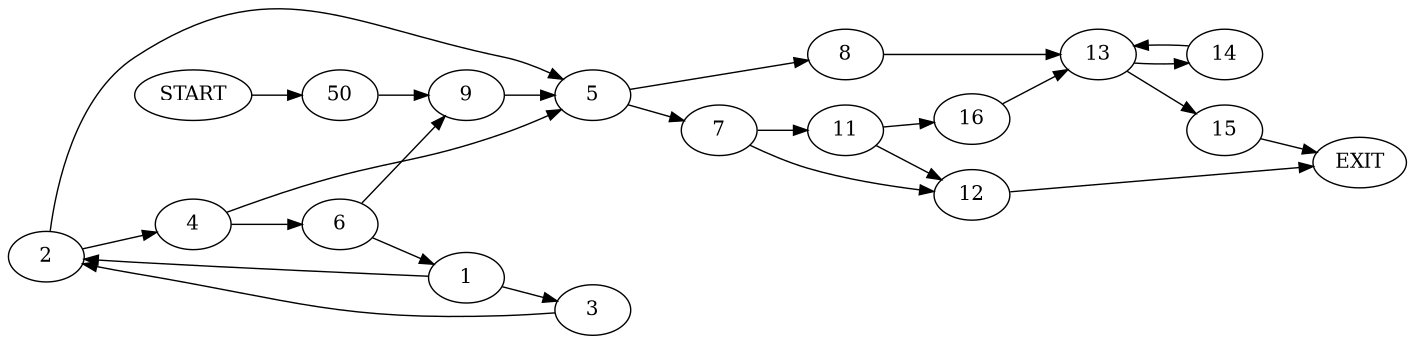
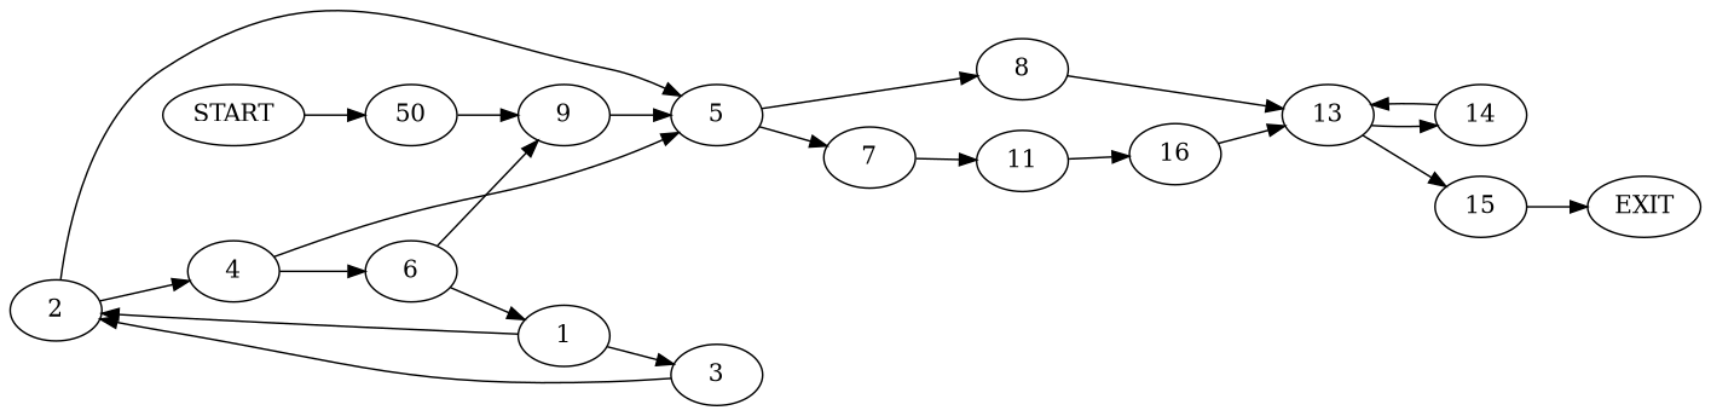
  digraph {
    rankdir=LR
    n1 [label=START]
    n2 [label=50]
    1
    2
    3
    9
    4
    5
    6
    7
    8
    11
-   12
    13
    16
    n16 [label=EXIT]
    14
    15
    n1 -> n2
    n2 -> 9
    1 -> 2
    1 -> 3
    2 -> 4
    2 -> 5
    3 -> 2
    9 -> 5
    4 -> 5
    4 -> 6
    5 -> 7
    5 -> 8
    6 -> 1
    6 -> 9
    7 -> 11
-   7 -> 12
    8 -> 13
-   11 -> 12
    11 -> 16
-   12 -> n16
    13 -> 14
    13 -> 15
    16 -> 13
    14 -> 13
    15 -> n16
  }
